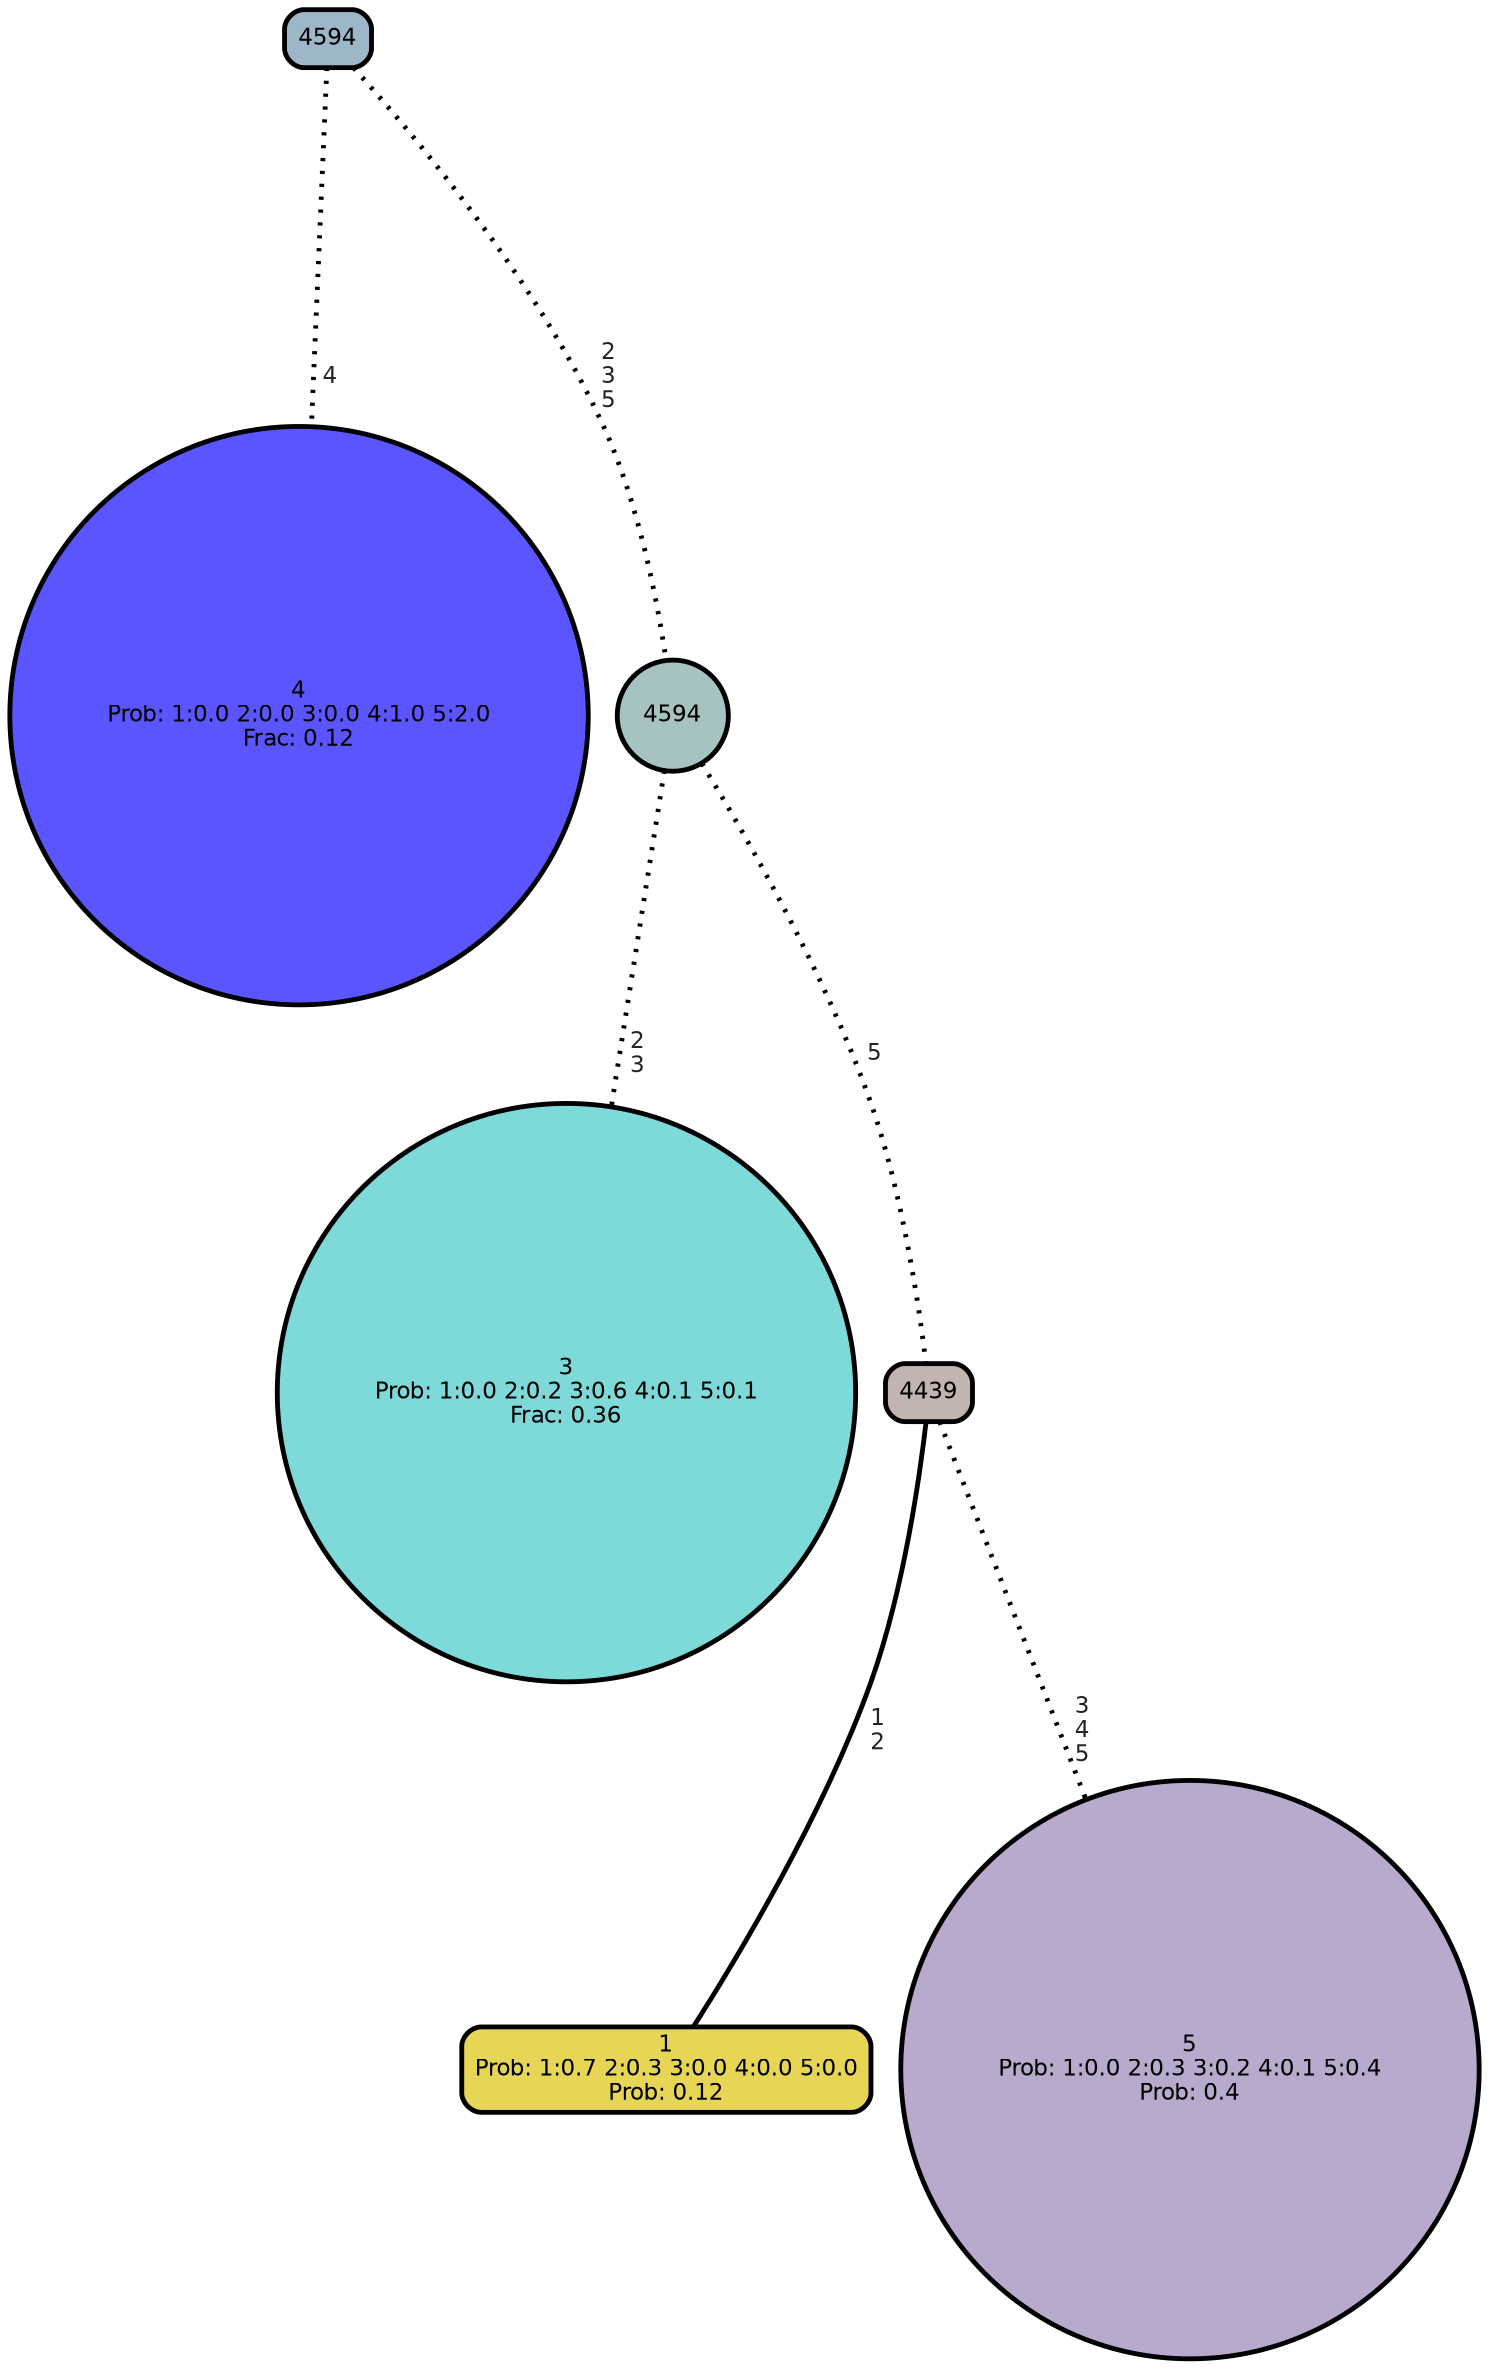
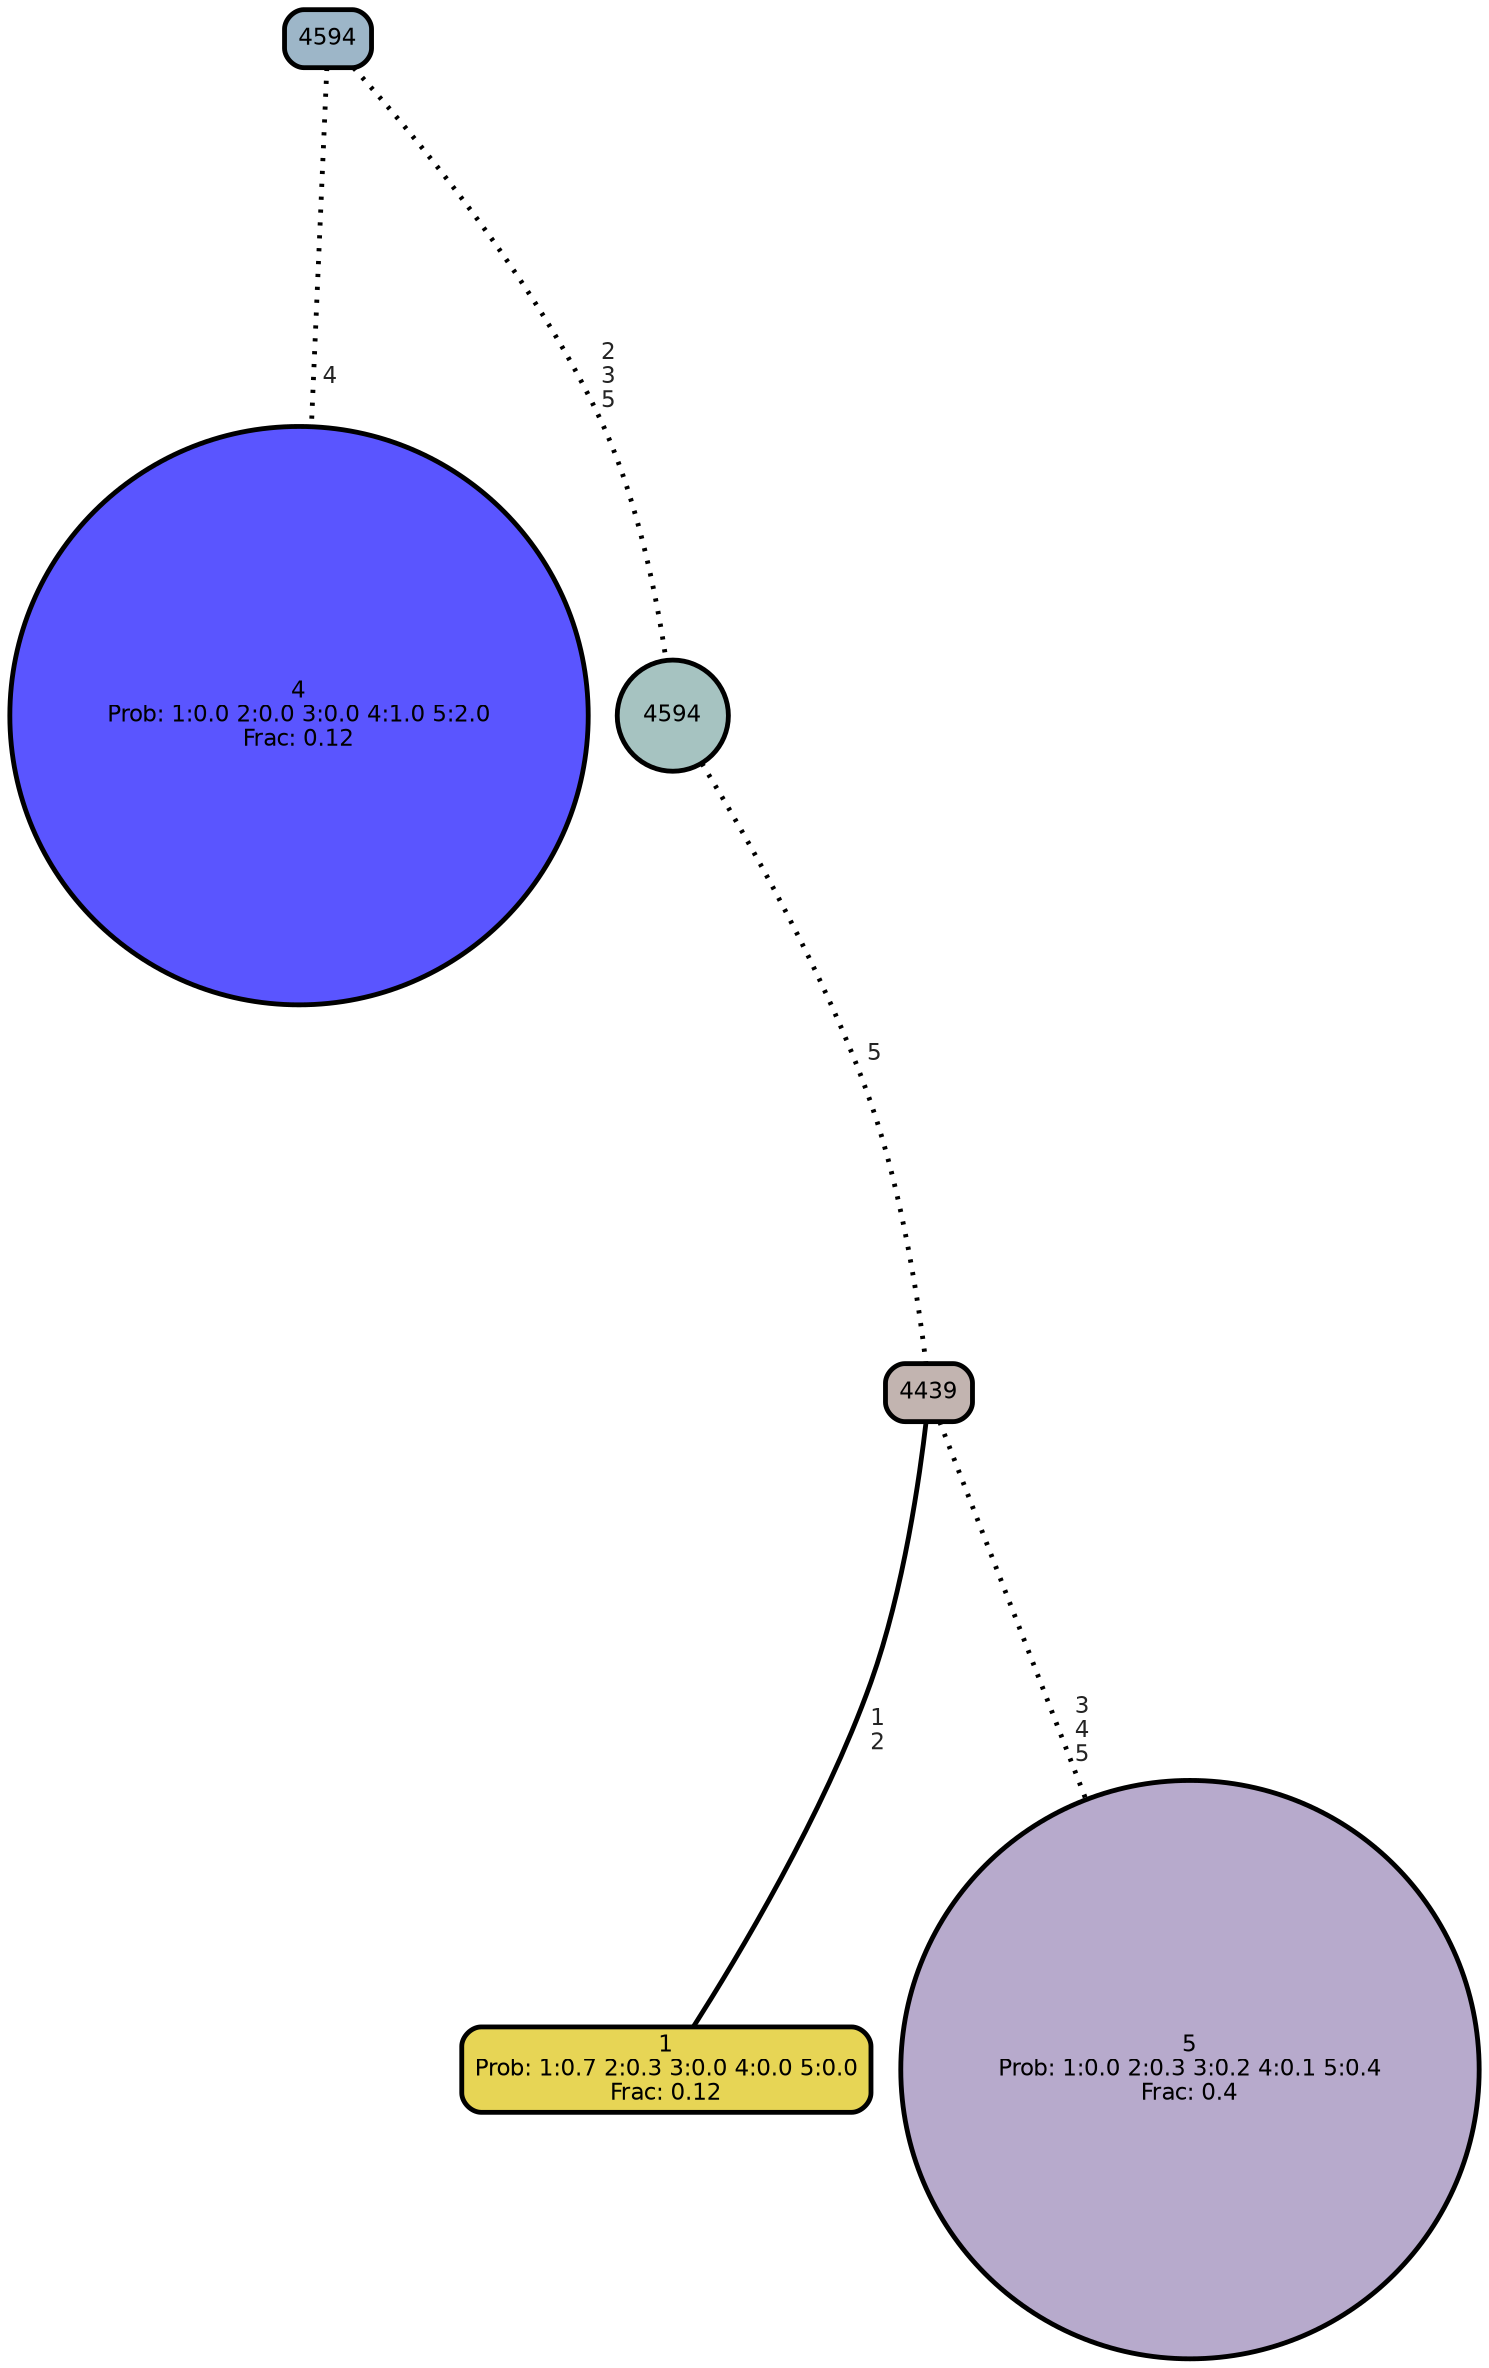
  graph {
    ranksep="0 equally"
    splines=straight
    node [color=black fontcolor=black fontname=helvetica penwidth=3 shape=circle style="filled, rounded"]
    edge [color=black fontcolor=grey14 fontname=helvetica fontweight=bold penwidth=3 style=dotted]
    n1 [fillcolor="#5a55ff" label="4\nProb: 1:0.0 2:0.0 3:0.0 4:1.0 5:2.0\nFrac: 0.12"]
    n2 [fillcolor="#9db6c8" label=4594 shape=box]
    n3 [fillcolor="#a6c3c1" label=4594]
-   n4 [fillcolor="#7ed9d9" label="3\nProb: 1:0.0 2:0.2 3:0.6 4:0.1 5:0.1\nFrac: 0.36"]
    n5 [fillcolor="#c2b4b0" label=4439 shape=box]
-   n6 [fillcolor="#e7d555" label="1\nProb: 1:0.7 2:0.3 3:0.0 4:0.0 5:0.0\nProb: 0.12" shape=box]
-   n7 [fillcolor="#b7aacc" label="5\nProb: 1:0.0 2:0.3 3:0.2 4:0.1 5:0.4\nProb: 0.4"]
+   n6 [fillcolor="#e7d555" label="1\nProb: 1:0.7 2:0.3 3:0.0 4:0.0 5:0.0\nFrac: 0.12" shape=box]
+   n7 [fillcolor="#b7aacc" label="5\nProb: 1:0.0 2:0.3 3:0.2 4:0.1 5:0.4\nFrac: 0.4"]
    subgraph sub_1 {
      rank=same
    }
    n2 -- n1 [label=" 4"]
    n2 -- n3 [label=" 2\n 3\n 5"]
-   n3 -- n4 [label=" 2\n 3"]
    n3 -- n5 [label=" 5"]
    n5 -- n6 [label=" 1\n 2" style=bold]
    n5 -- n7 [label=" 3\n 4\n 5"]
  }
